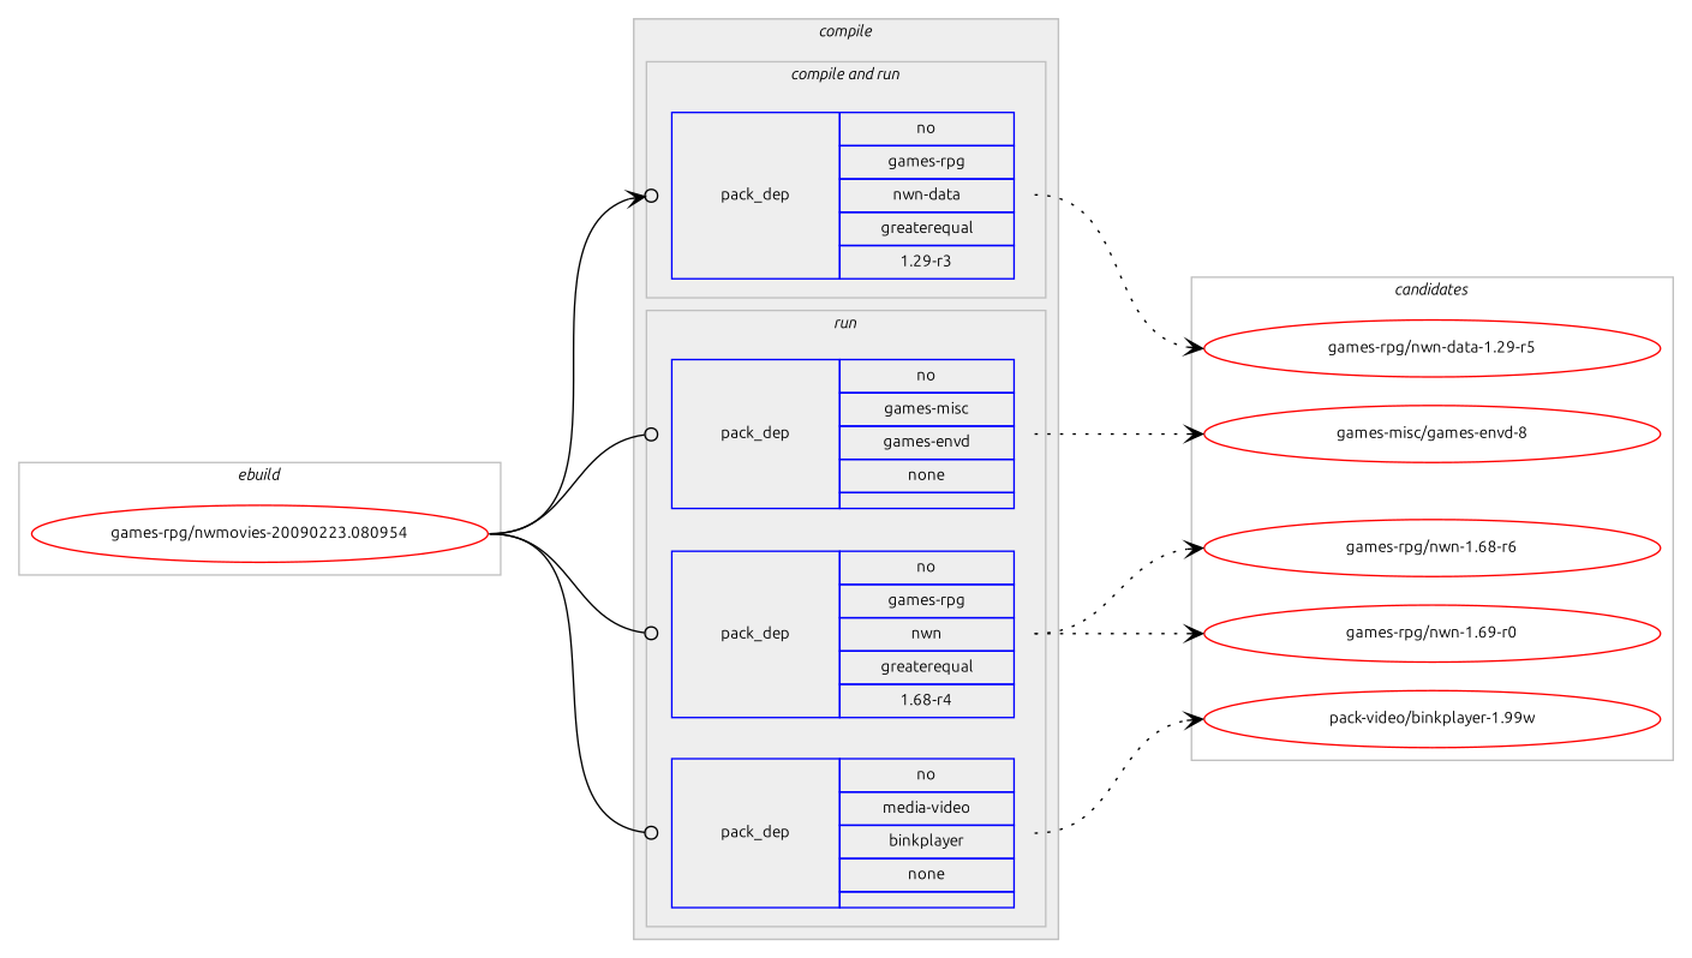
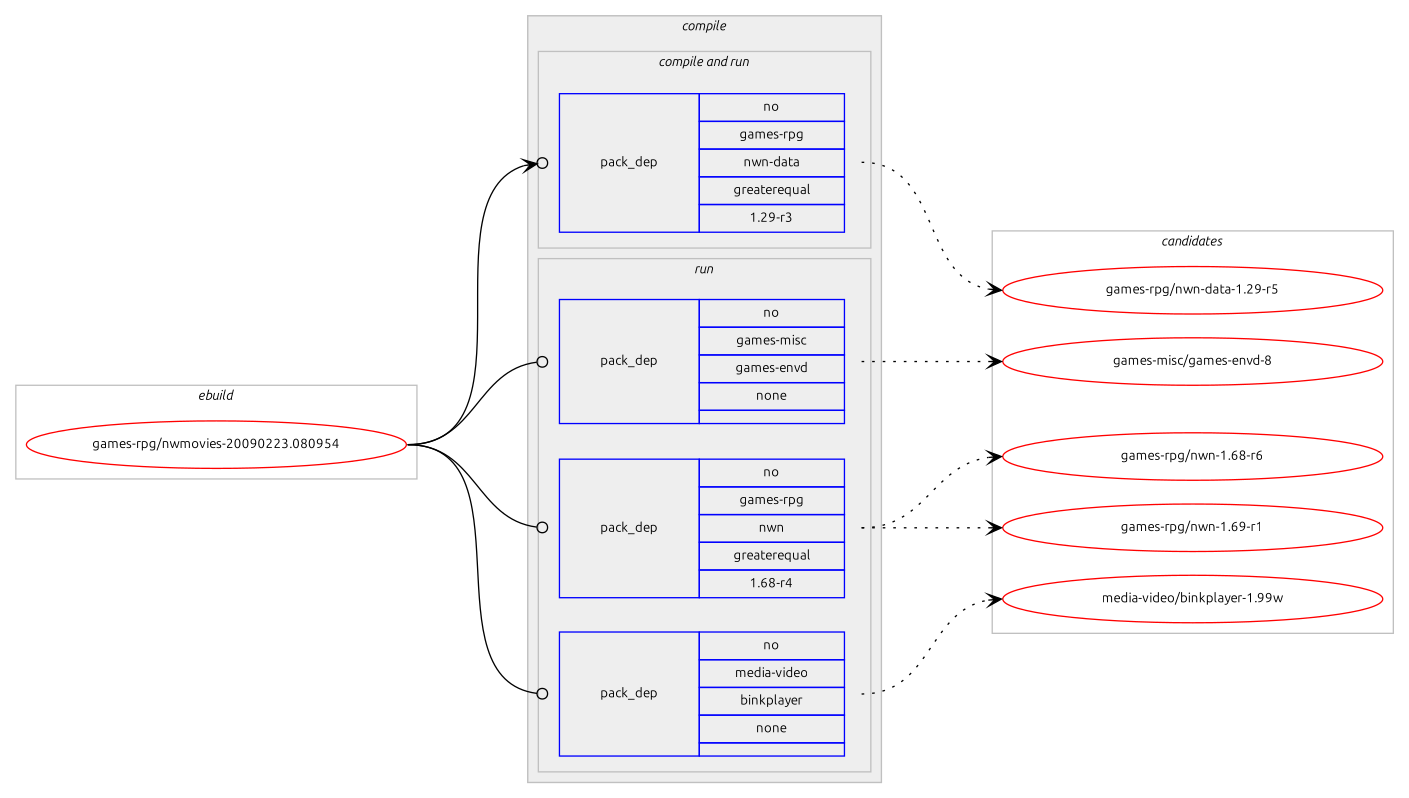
  digraph {
    compound=true
    concentrate=true
    fontname=Ubuntu
    fontsize=10
    newrank=true
    rankdir=LR
    ranksep=1.5
    node [color=red fontname=Ubuntu fontsize=10]
    edge [arrowhead=vee fontname=Ubuntu headport=w style=dotted tailport=e weight=100]
    n1 [label="games-rpg/nwmovies-20090223.080954" width=4]
    n2 [color=blue label=<<TABLE BORDER="0" CELLBORDER="1" CELLSPACING="0" CELLPADDING="4" WIDTH="220"><TR><TD ROWSPAN="6" CELLPADDING="30">pack_dep</TD></TR><TR><TD WIDTH="110">no</TD></TR><TR><TD>games-rpg</TD></TR><TR><TD>nwn-data</TD></TR><TR><TD>greaterequal</TD></TR><TR><TD>1.29-r3</TD></TR></TABLE>> shape=none]
    n3 [color=blue label=<<TABLE BORDER="0" CELLBORDER="1" CELLSPACING="0" CELLPADDING="4" WIDTH="220"><TR><TD ROWSPAN="6" CELLPADDING="30">pack_dep</TD></TR><TR><TD WIDTH="110">no</TD></TR><TR><TD>games-misc</TD></TR><TR><TD>games-envd</TD></TR><TR><TD>none</TD></TR><TR><TD></TD></TR></TABLE>> shape=none]
    n4 [color=blue label=<<TABLE BORDER="0" CELLBORDER="1" CELLSPACING="0" CELLPADDING="4" WIDTH="220"><TR><TD ROWSPAN="6" CELLPADDING="30">pack_dep</TD></TR><TR><TD WIDTH="110">no</TD></TR><TR><TD>games-rpg</TD></TR><TR><TD>nwn</TD></TR><TR><TD>greaterequal</TD></TR><TR><TD>1.68-r4</TD></TR></TABLE>> shape=none]
    n5 [color=blue label=<<TABLE BORDER="0" CELLBORDER="1" CELLSPACING="0" CELLPADDING="4" WIDTH="220"><TR><TD ROWSPAN="6" CELLPADDING="30">pack_dep</TD></TR><TR><TD WIDTH="110">no</TD></TR><TR><TD>media-video</TD></TR><TR><TD>binkplayer</TD></TR><TR><TD>none</TD></TR><TR><TD></TD></TR></TABLE>> shape=none]
    n6 [label="games-rpg/nwn-data-1.29-r5" width=4]
    n7 [label="games-misc/games-envd-8" width=4]
    n8 [label="games-rpg/nwn-1.68-r6" width=4]
-   n9 [label="games-rpg/nwn-1.69-r0" width=4]
-   n10 [label="pack-video/binkplayer-1.99w" width=4]
+   n9 [label="games-rpg/nwn-1.69-r1" width=4]
+   n10 [label="media-video/binkplayer-1.99w" width=4]
    subgraph cluster_1 {
      color=gray
      label=<<i>ebuild</i>>
      rank=same
      n1
    }
    subgraph cluster_2 {
      color=gray
      label=<<i>dependencies</i>>
      subgraph cluster_3 {
        color=gray
        fillcolor="#eeeeee"
        label=<<i>compile</i>>
        style=filled
      }
      subgraph cluster_4 {
        color=gray
        fillcolor="#eeeeee"
        label=<<i>compile and run</i>>
        style=filled
        subgraph sub_5 {
          color=gray
          fillcolor="#eeeeee"
          label=<<i>compile and run</i>>
          style=filled
          n2
        }
      }
      subgraph cluster_6 {
        color=gray
        fillcolor="#eeeeee"
        label=<<i>run</i>>
        style=filled
        subgraph sub_7 {
          color=gray
          fillcolor="#eeeeee"
          label=<<i>run</i>>
          style=filled
          n3
        }
        subgraph sub_8 {
          color=gray
          fillcolor="#eeeeee"
          label=<<i>run</i>>
          style=filled
          n4
        }
        subgraph sub_9 {
          color=gray
          fillcolor="#eeeeee"
          label=<<i>run</i>>
          style=filled
          n5
        }
      }
    }
    subgraph cluster_10 {
      color=gray
      label=<<i>candidates</i>>
      rank=same
      subgraph sub_11 {
        color=black
        label=<<i>candidates</i>>
        nodesep=1
        rank=same
        n6
      }
      subgraph sub_12 {
        color=black
        label=<<i>candidates</i>>
        nodesep=1
        rank=same
        n7
      }
      subgraph sub_13 {
        color=black
        label=<<i>candidates</i>>
        nodesep=1
        rank=same
        n8
        n9
      }
      subgraph sub_14 {
        color=black
        label=<<i>candidates</i>>
        nodesep=1
        rank=same
        n10
      }
    }
    n1 -> n2 [arrowhead=odotvee style=solid weight=20]
    n1 -> n3 [arrowhead=odot style=solid weight=20]
    n1 -> n4 [arrowhead=odot style=solid weight=20]
    n1 -> n5 [arrowhead=odot style=solid weight=20]
    n2 -> n6
    n3 -> n7
    n4 -> n8
    n4 -> n9
    n5 -> n10
  }
